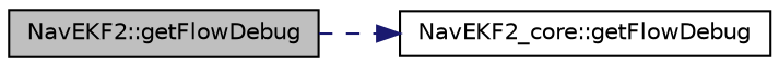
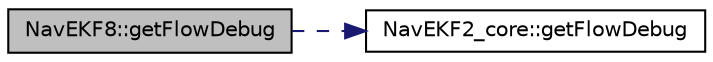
  digraph {
    rankdir=LR
    node [color=black fontname=Helvetica fontsize=10 shape=record style=filled]
-   n1 [fillcolor=grey75 fontcolor=black height=0.2 label="NavEKF2::getFlowDebug" width=0.4]
+   n1 [fillcolor=grey75 fontcolor=black height=0.2 label="NavEKF8::getFlowDebug" width=0.4]
    n2 [fillcolor=white height=0.2 label="NavEKF2_core::getFlowDebug" width=0.4]
    n1 -> n2 [color=midnightblue fontname=Helvetica fontsize=10 labelfontname=Helvetica labelfontsize=10 style=dashed]
  }
